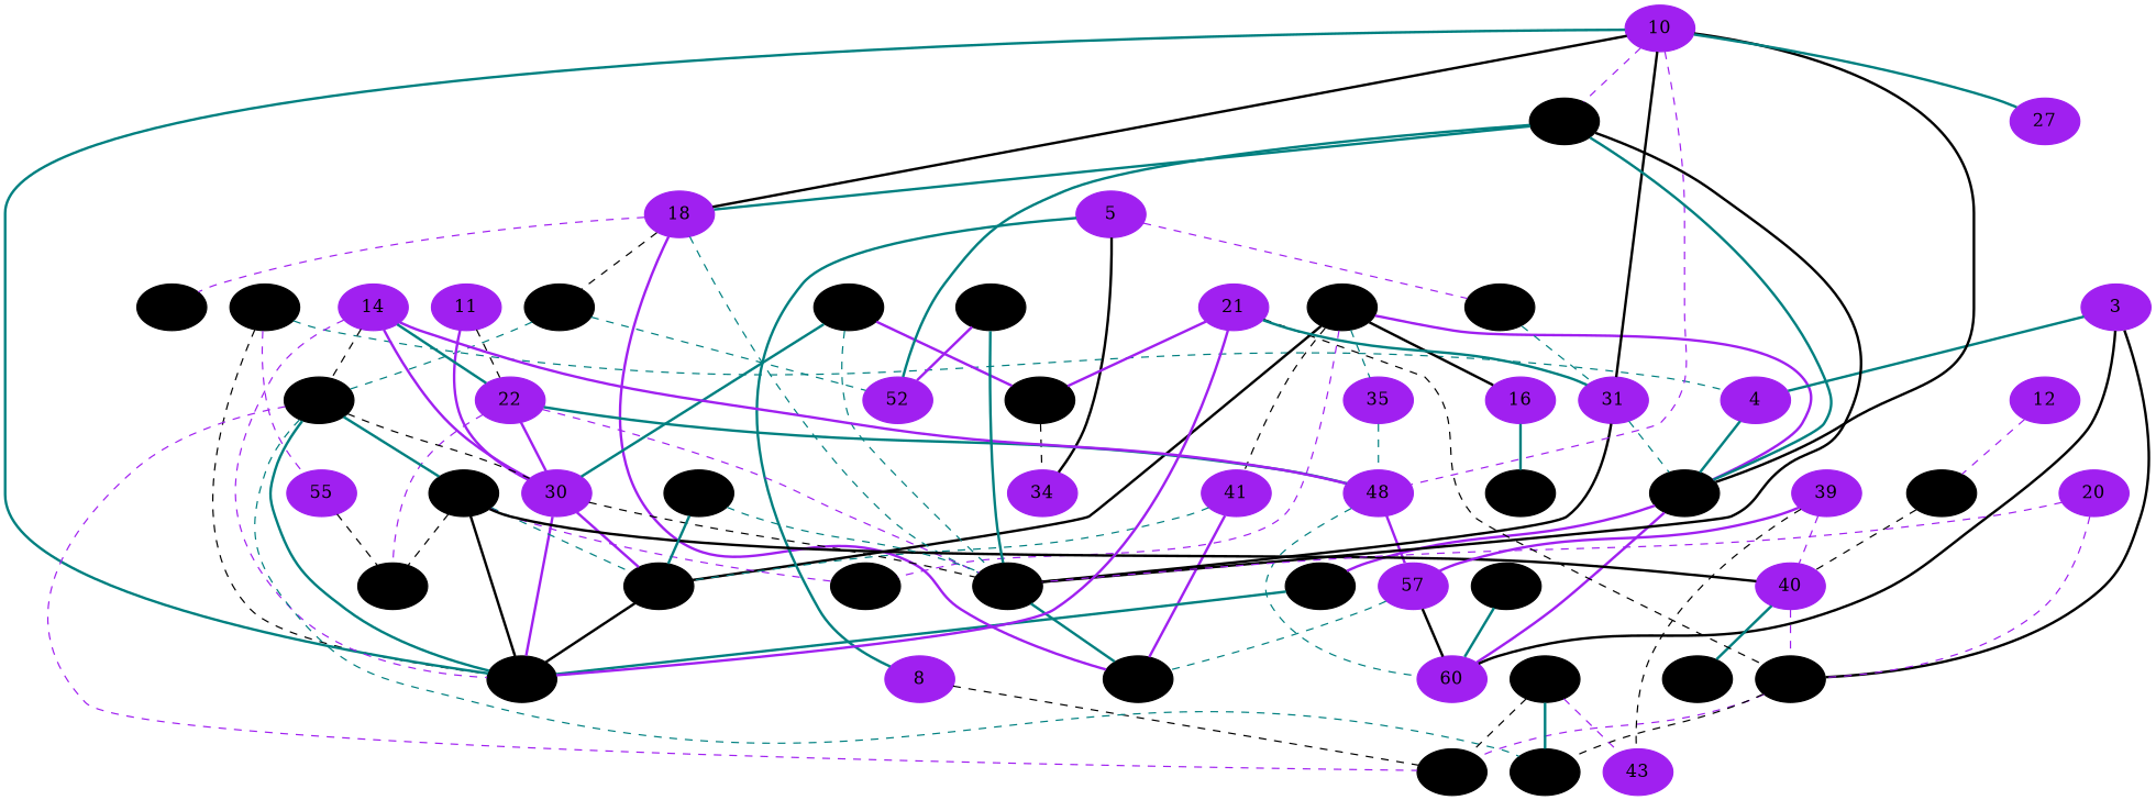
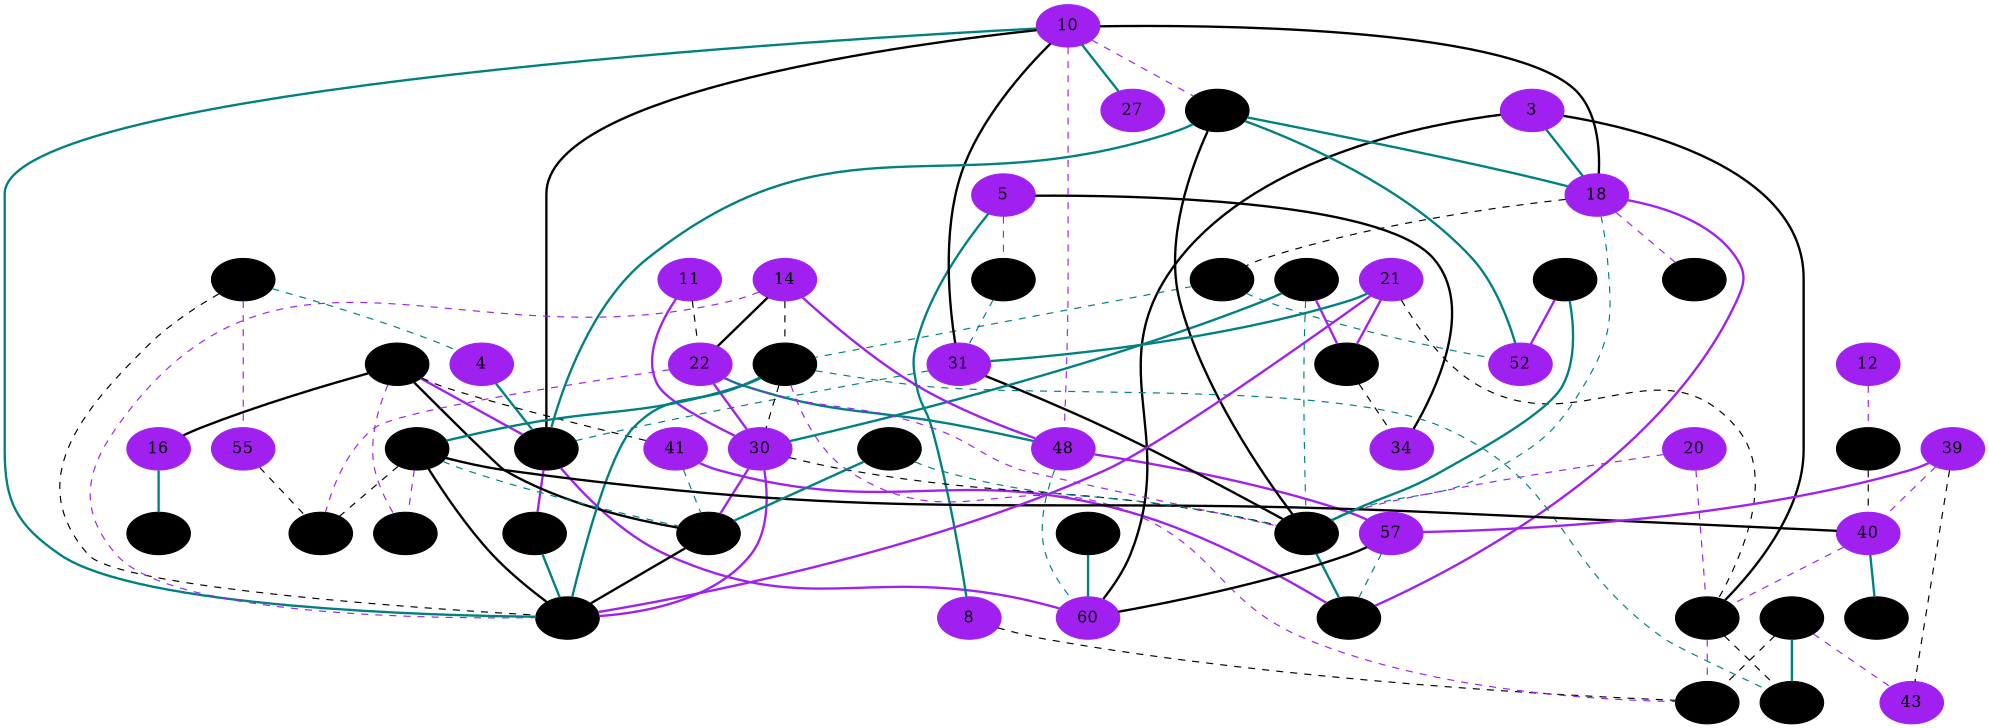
  graph {
    node [color=black style=filled]
    edge [color=teal style=bold weight=1.0]
    4 [color=purple]
    1
    55 [color=purple]
    65
    45
    56
    16 [color=purple]
    2
-   35 [color=purple]
    41 [color=purple]
    42
    47
    17
    48 [color=purple]
    58
    60 [color=purple]
    50
    3 [color=purple]
    18 [color=purple]
    46
    53
    25
    54
    49
    64
    5 [color=purple]
    8 [color=purple]
    24
    34 [color=purple]
    31 [color=purple]
    6
    28
    30 [color=purple]
    10 [color=purple]
    15
    27 [color=purple]
    52 [color=purple]
    22 [color=purple]
    11 [color=purple]
    12 [color=purple]
    38
    40 [color=purple]
    14 [color=purple]
    26
    36
    57 [color=purple]
    19
    20 [color=purple]
    21 [color=purple]
    29
    32
    33
    43 [color=purple]
    59
    39 [color=purple]
    4 -- 45
    1 -- 4 [style=dashed]
    1 -- 55 [color=purple style=dashed]
    1 -- 65 [color=black style=dashed]
    55 -- 56 [color=black style=dashed weight=2.0]
    45 -- 60 [color=purple]
    45 -- 50 [color=purple]
    16 -- 17
    2 -- 45 [color=purple]
    2 -- 16 [color=black]
-   2 -- 35 [style=dashed]
    2 -- 41 [color=black style=dashed]
    2 -- 42 [color=black]
    2 -- 47 [color=purple style=dashed]
-   35 -- 48 [style=dashed]
    41 -- 42 [style=dashed]
    41 -- 58 [color=purple]
    42 -- 65 [color=black]
    48 -- 60 [style=dashed]
    48 -- 57 [color=purple]
    50 -- 65
    3 -- 60 [color=black]
-   3 -- 4
+   3 -- 18
    3 -- 46 [color=black]
    18 -- 58 [color=purple]
    18 -- 53 [style=dashed]
    18 -- 25 [color=black style=dashed]
    18 -- 54 [color=purple style=dashed]
    46 -- 49 [color=purple style=dashed weight=2.0]
    46 -- 64 [color=black style=dashed]
    53 -- 58
    25 -- 52 [style=dashed]
    25 -- 26 [style=dashed]
    5 -- 8
    5 -- 24 [color=purple style=dashed]
    5 -- 34 [color=black]
    8 -- 49 [color=black style=dashed]
    24 -- 31 [style=dashed]
    31 -- 45 [style=dashed]
    31 -- 53 [color=black]
    6 -- 53 [style=dashed]
    6 -- 28 [color=purple]
    6 -- 30
    28 -- 34 [color=black style=dashed]
    30 -- 65 [color=purple weight=2.0]
    30 -- 42 [color=purple]
    30 -- 53 [color=black style=dashed]
    10 -- 65
    10 -- 45 [color=black]
    10 -- 48 [color=purple style=dashed weight=2.0]
    10 -- 18 [color=black]
    10 -- 31 [color=black]
    10 -- 15 [color=purple style=dashed]
    10 -- 27
    15 -- 45
    15 -- 18
    15 -- 53 [color=black]
    15 -- 52
    22 -- 56 [color=purple style=dashed]
    22 -- 48 [weight=2.0]
    22 -- 53 [color=purple style=dashed]
    22 -- 30 [color=purple]
    11 -- 30 [color=purple]
    11 -- 22 [color=black style=dashed]
    12 -- 38 [color=purple style=dashed]
    38 -- 40 [color=black style=dashed]
    40 -- 46 [color=purple style=dashed weight=2.0]
    40 -- 59
    14 -- 65 [color=purple style=dashed]
    14 -- 48 [color=purple]
-   14 -- 30 [color=purple]
-   14 -- 22
+   14 -- 22 [color=black]
    14 -- 26 [color=black style=dashed]
    26 -- 65
    26 -- 49 [color=purple style=dashed]
    26 -- 64 [style=dashed]
    26 -- 30 [color=black style=dashed weight=2.0]
    26 -- 36
    36 -- 65 [color=black]
    36 -- 56 [color=black style=dashed weight=2.0]
    36 -- 42 [style=dashed]
    36 -- 47 [color=purple style=dashed]
    36 -- 40 [color=black]
    57 -- 58 [style=dashed]
    57 -- 60 [color=black]
    19 -- 60
    20 -- 46 [color=purple style=dashed]
    20 -- 53 [color=purple style=dashed]
    21 -- 65 [color=purple]
    21 -- 46 [color=black style=dashed]
    21 -- 31
    21 -- 28 [color=purple]
    29 -- 53
    29 -- 52 [color=purple]
    32 -- 42
    32 -- 53 [style=dashed]
    33 -- 49 [color=black style=dashed weight=2.0]
    33 -- 64
    33 -- 43 [color=purple style=dashed]
    39 -- 40 [color=purple style=dashed]
    39 -- 57 [color=purple weight=2.0]
    39 -- 43 [color=black style=dashed]
  }
